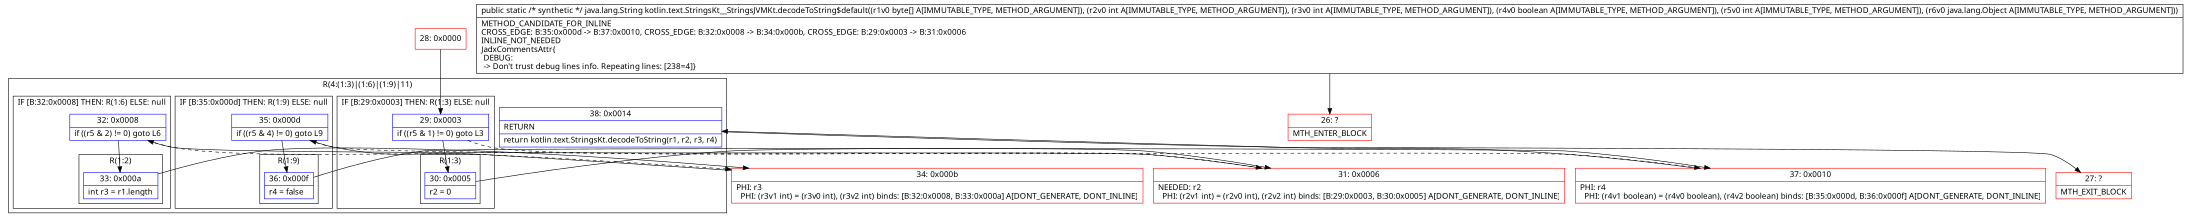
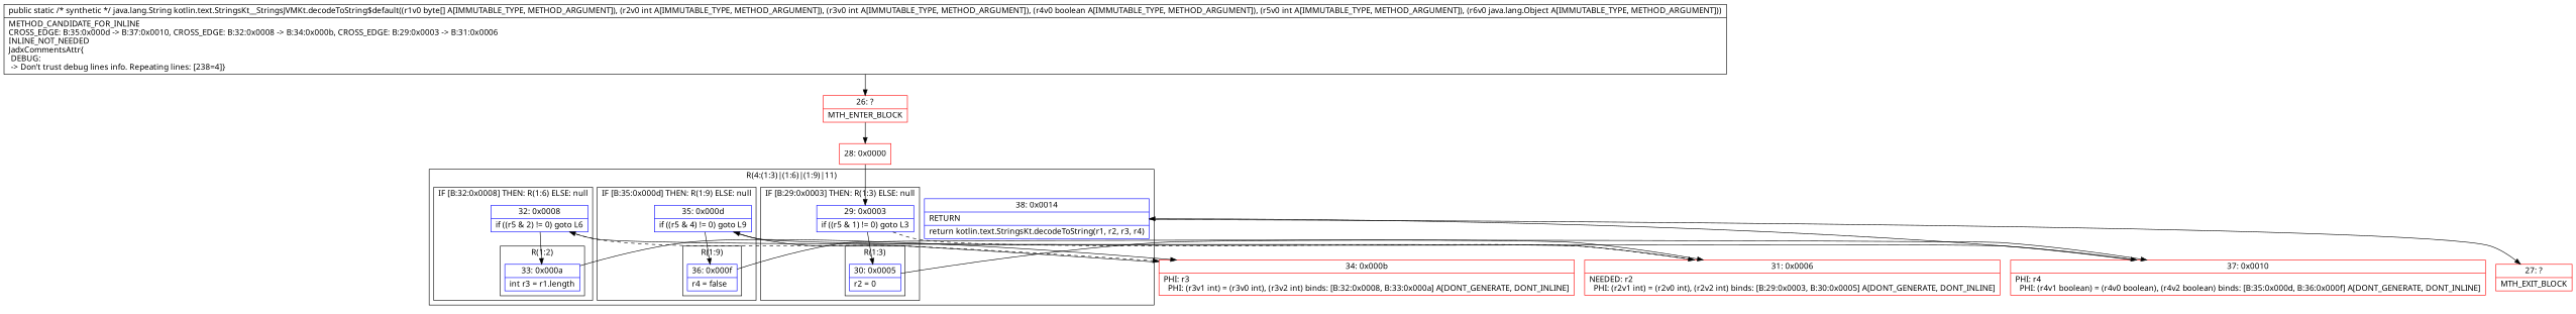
  digraph {
    fontname="Noto Sans"
    node [color=blue fontname="Noto Sans" shape=record]
    edge [fontname="Noto Sans"]
    n1 [label="{30\:\ 0x0005|r2 = 0\l}"]
    n2 [label="{29\:\ 0x0003|if ((r5 & 1) != 0) goto L3\l}"]
    n3 [label="{33\:\ 0x000a|int r3 = r1.length\l}"]
    n4 [label="{32\:\ 0x0008|if ((r5 & 2) != 0) goto L6\l}"]
    n5 [label="{36\:\ 0x000f|r4 = false\l}"]
    n6 [label="{35\:\ 0x000d|if ((r5 & 4) != 0) goto L9\l}"]
    n7 [label="{38\:\ 0x0014|RETURN\l|return kotlin.text.StringsKt.decodeToString(r1, r2, r3, r4)\l}"]
    n8 [color=red label="{31\:\ 0x0006|NEEDED: r2 \l  PHI: (r2v1 int) = (r2v0 int), (r2v2 int) binds: [B:29:0x0003, B:30:0x0005] A[DONT_GENERATE, DONT_INLINE]\l}"]
    n9 [color=red label="{34\:\ 0x000b|PHI: r3 \l  PHI: (r3v1 int) = (r3v0 int), (r3v2 int) binds: [B:32:0x0008, B:33:0x000a] A[DONT_GENERATE, DONT_INLINE]\l}"]
    n10 [color=red label="{37\:\ 0x0010|PHI: r4 \l  PHI: (r4v1 boolean) = (r4v0 boolean), (r4v2 boolean) binds: [B:35:0x000d, B:36:0x000f] A[DONT_GENERATE, DONT_INLINE]\l}"]
    n11 [color=red label="{27\:\ ?|MTH_EXIT_BLOCK\l}"]
    n12 [color=red label="{26\:\ ?|MTH_ENTER_BLOCK\l}"]
    n13 [color=red label="{28\:\ 0x0000}"]
    n14 [label="{public static \/* synthetic *\/ java.lang.String kotlin.text.StringsKt__StringsJVMKt.decodeToString$default((r1v0 byte[] A[IMMUTABLE_TYPE, METHOD_ARGUMENT]), (r2v0 int A[IMMUTABLE_TYPE, METHOD_ARGUMENT]), (r3v0 int A[IMMUTABLE_TYPE, METHOD_ARGUMENT]), (r4v0 boolean A[IMMUTABLE_TYPE, METHOD_ARGUMENT]), (r5v0 int A[IMMUTABLE_TYPE, METHOD_ARGUMENT]), (r6v0 java.lang.Object A[IMMUTABLE_TYPE, METHOD_ARGUMENT]))  | METHOD_CANDIDATE_FOR_INLINE\lCROSS_EDGE: B:35:0x000d \-\> B:37:0x0010, CROSS_EDGE: B:32:0x0008 \-\> B:34:0x000b, CROSS_EDGE: B:29:0x0003 \-\> B:31:0x0006\lINLINE_NOT_NEEDED\lJadxCommentsAttr\{\l DEBUG: \l \-\> Don't trust debug lines info. Repeating lines: [238=4]\}\l}" color=""]
    subgraph cluster_1 {
      label="R(4:(1:3)|(1:6)|(1:9)|11)"
      n7
      subgraph cluster_2 {
        label="IF [B:29:0x0003] THEN: R(1:3) ELSE: null"
        n2
        subgraph cluster_3 {
          label="R(1:3)"
          n1
        }
      }
      subgraph cluster_4 {
        label="IF [B:32:0x0008] THEN: R(1:6) ELSE: null"
        n4
        subgraph cluster_5 {
          label="R(1:2)"
          n3
        }
      }
      subgraph cluster_6 {
        label="IF [B:35:0x000d] THEN: R(1:9) ELSE: null"
        n6
        subgraph cluster_7 {
          label="R(1:9)"
          n5
        }
      }
    }
    n1 -> n8
    n2 -> n1
    n2 -> n8 [style=dashed]
    n3 -> n9
    n4 -> n3
    n4 -> n9 [style=dashed]
    n5 -> n10
    n6 -> n5
-   n6 -> n10 [style=dashed]
+   n6 -> n10 [style=solid]
    n7 -> n11
    n8 -> n4
    n9 -> n6
    n10 -> n7
+   n12 -> n13
    n13 -> n2
    n14 -> n12
  }
